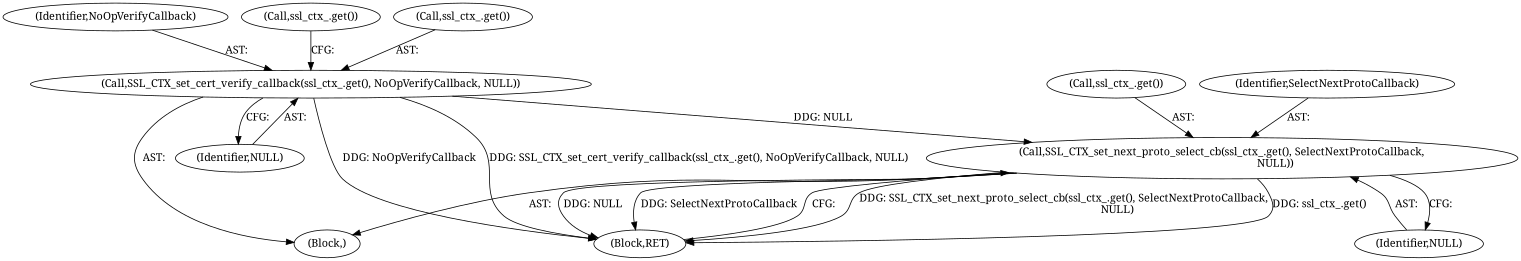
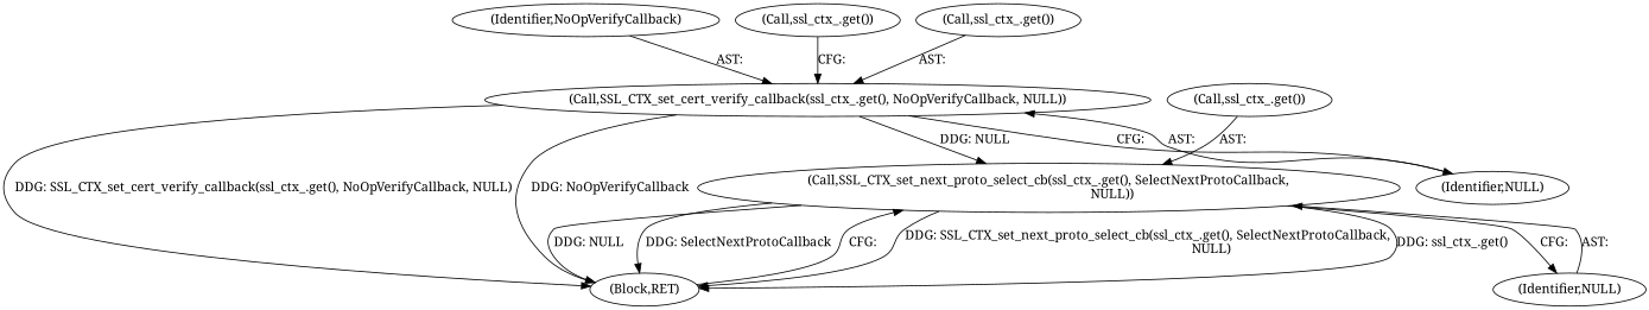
  digraph {
    fontname="Noto Serif"
    node [fontname="Noto Serif"]
    edge [fontname="Noto Serif"]
    n1 [label="(Call,SSL_CTX_set_cert_verify_callback(ssl_ctx_.get(), NoOpVerifyCallback, NULL))"]
    n2 [label="(Call,SSL_CTX_set_next_proto_select_cb(ssl_ctx_.get(), SelectNextProtoCallback,\n                                     NULL))"]
    n3 [label="(Block,RET)"]
-   n4 [label="(Block,)"]
    n5 [label="(Identifier,NULL)"]
    n6 [label="(Identifier,NULL)"]
    n7 [label="(Call,ssl_ctx_.get())"]
    n8 [label="(Identifier,NoOpVerifyCallback)"]
    n9 [label="(Call,ssl_ctx_.get())"]
-   n10 [label="(Identifier,SelectNextProtoCallback)"]
    n11 [label="(Call,ssl_ctx_.get())"]
    n1 -> n2 [label="DDG: NULL"]
    n1 -> n3 [label="DDG: NoOpVerifyCallback"]
    n1 -> n3 [label="DDG: SSL_CTX_set_cert_verify_callback(ssl_ctx_.get(), NoOpVerifyCallback, NULL)"]
-   n1 -> n4 [label="AST: "]
    n1 -> n5 [label="CFG: "]
    n2 -> n3 [label="DDG: SSL_CTX_set_next_proto_select_cb(ssl_ctx_.get(), SelectNextProtoCallback,\n                                     NULL)"]
    n2 -> n3 [label="DDG: ssl_ctx_.get()"]
    n2 -> n3 [label="DDG: NULL"]
    n2 -> n3 [label="DDG: SelectNextProtoCallback"]
-   n2 -> n4 [label="AST: "]
    n2 -> n6 [label="CFG: "]
    n3 -> n2 [label="CFG: "]
    n5 -> n1 [label="AST: "]
    n6 -> n2 [label="AST: "]
    n7 -> n2 [label="AST: "]
    n8 -> n1 [label="AST: "]
    n9 -> n1 [label="CFG: "]
-   n10 -> n2 [label="AST: "]
    n11 -> n1 [label="AST: "]
  }
